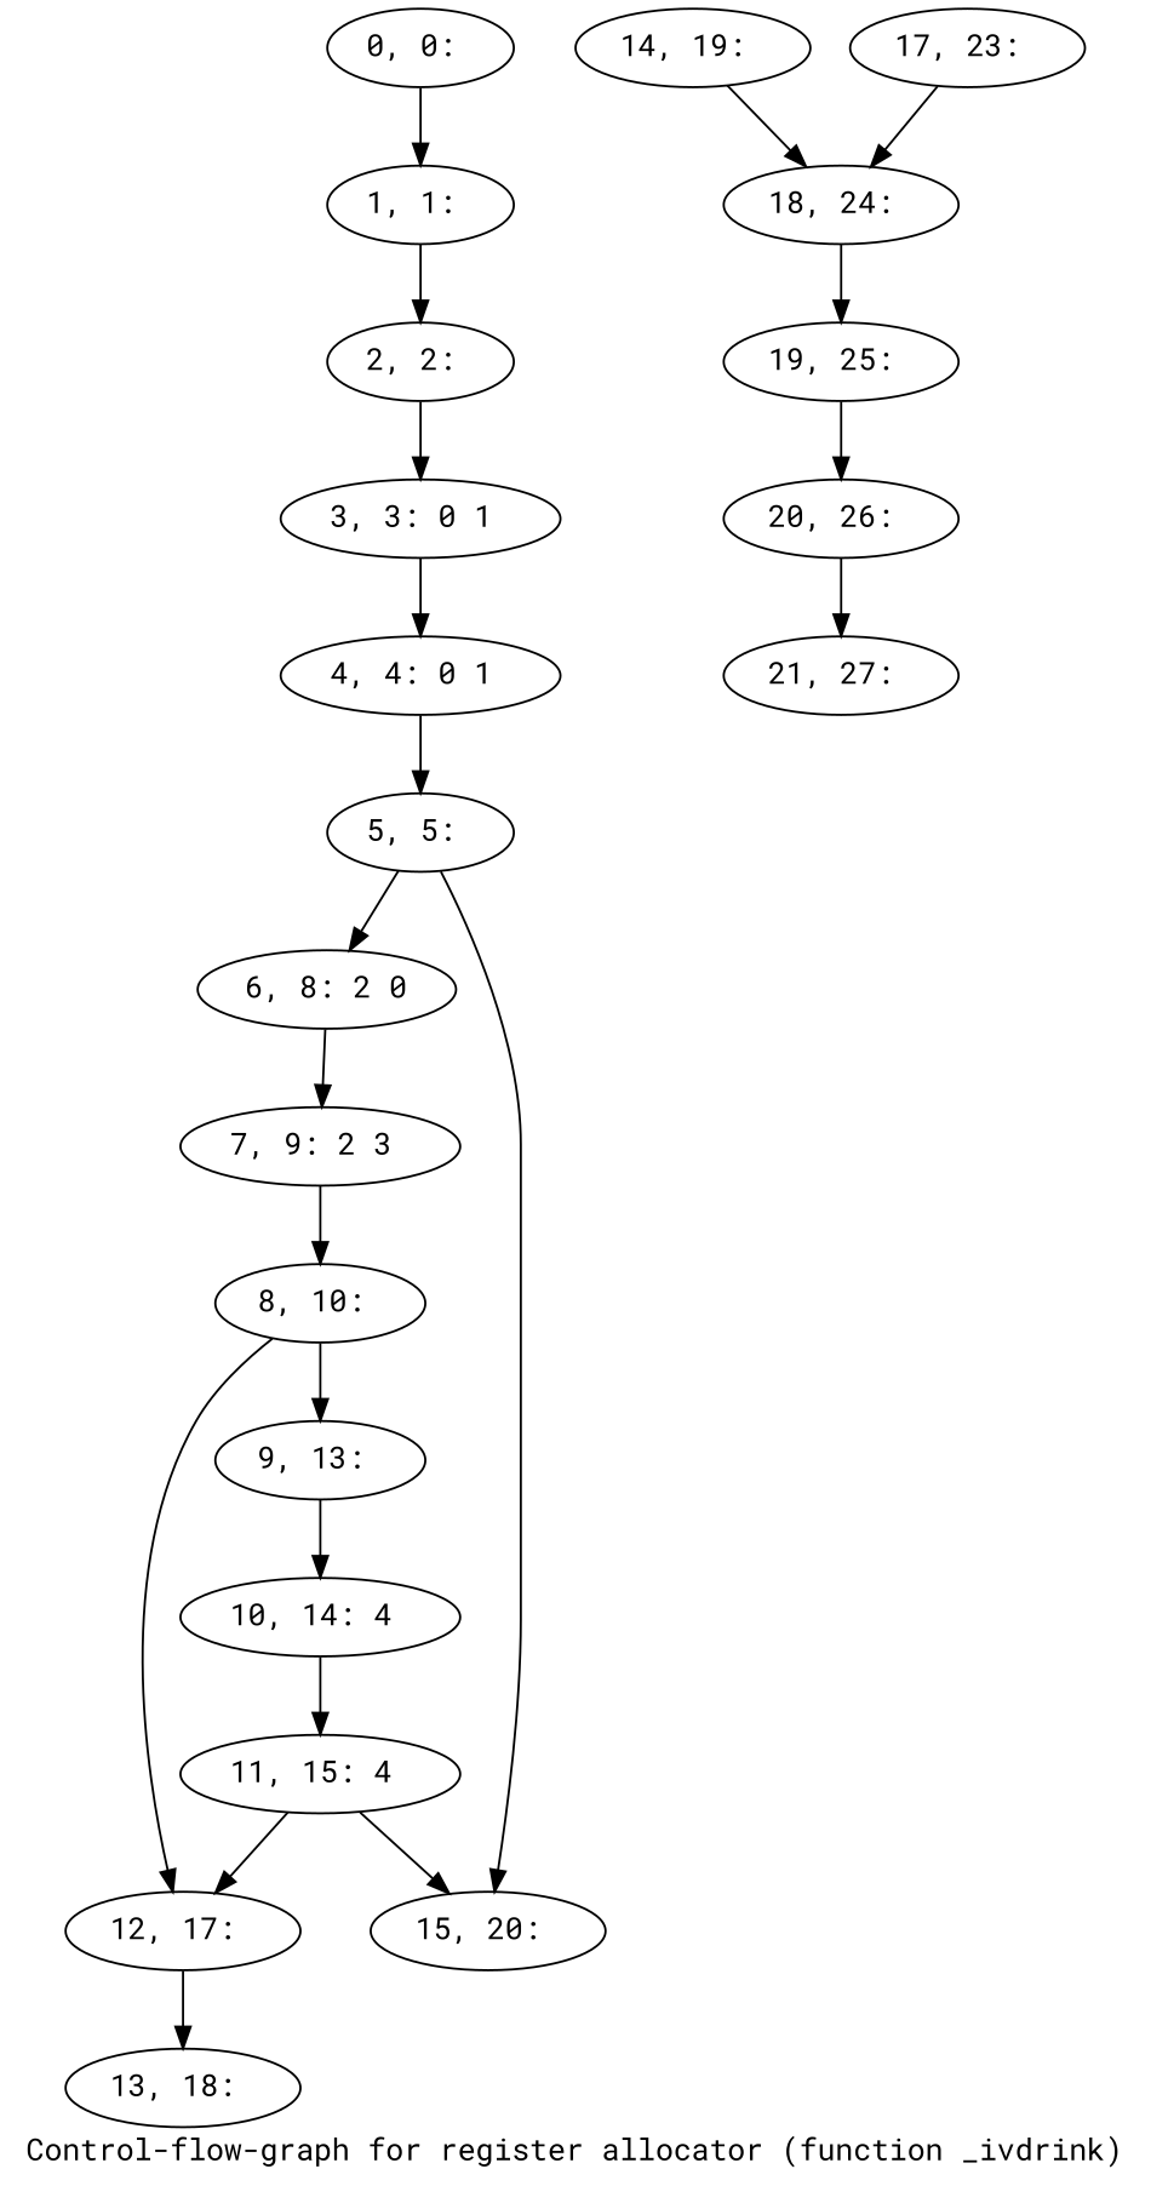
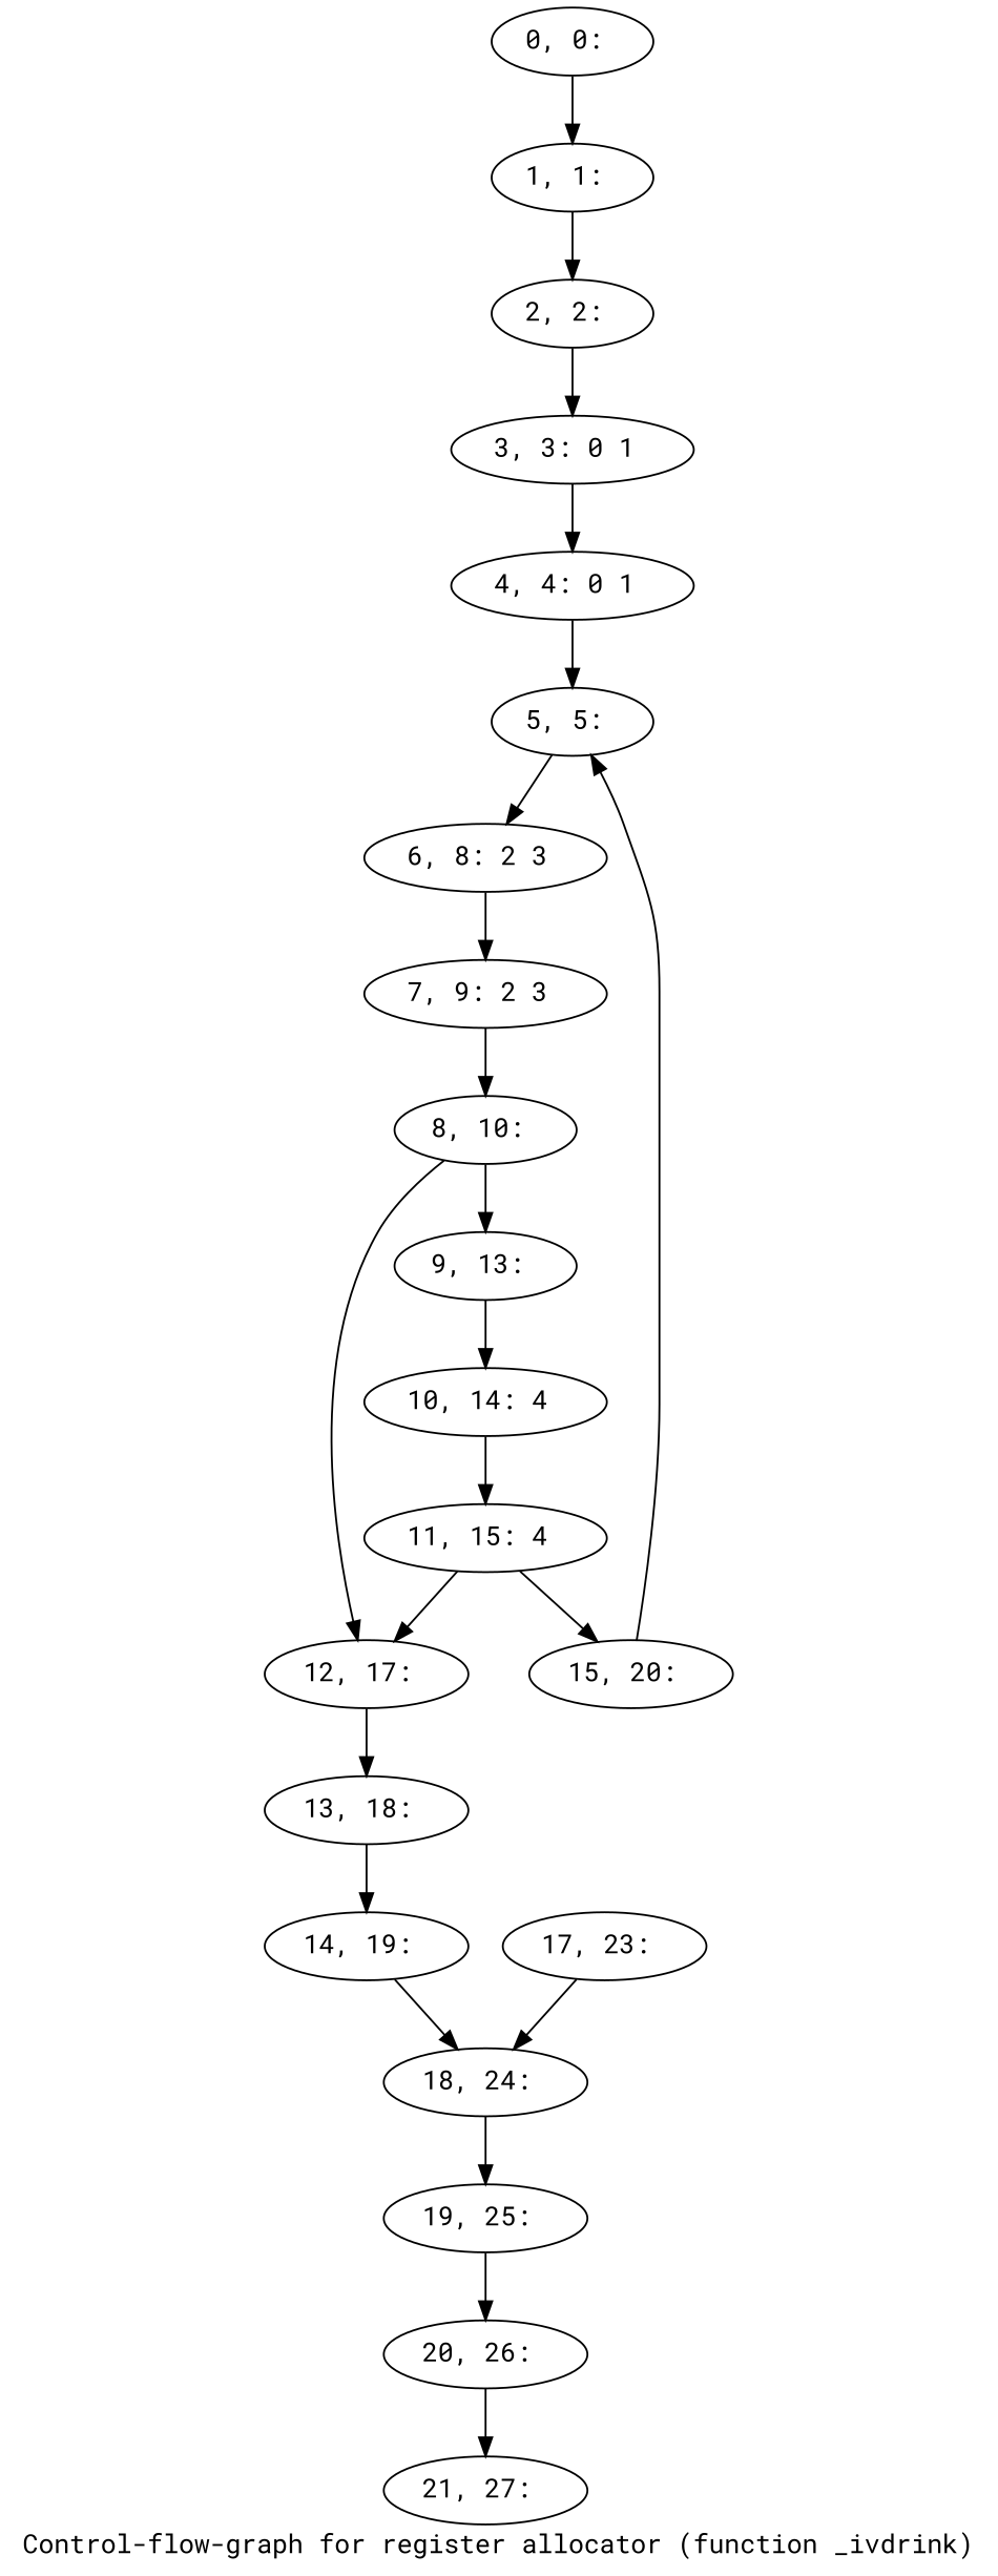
  digraph {
    fontname="Roboto Mono"
    label="Control-flow-graph for register allocator (function _ivdrink)"
    node [fontname="Roboto Mono"]
    edge [fontname="Roboto Mono"]
    n1 [label="0, 0: "]
    n2 [label="1, 1: "]
    n3 [label="2, 2: "]
    n4 [label="3, 3: 0 1 "]
    n5 [label="4, 4: 0 1 "]
    n6 [label="5, 5: "]
-   n7 [label="6, 8: 2 0"]
+   n7 [label="6, 8: 2 3 "]
    n8 [label="15, 20: "]
    n9 [label="7, 9: 2 3 "]
    n10 [label="8, 10: "]
    n11 [label="9, 13: "]
    n12 [label="12, 17: "]
    n13 [label="10, 14: 4 "]
    n14 [label="13, 18: "]
    n15 [label="11, 15: 4 "]
    n16 [label="14, 19: "]
    n17 [label="18, 24: "]
    n18 [label="19, 25: "]
    n19 [label="17, 23: "]
    n20 [label="20, 26: "]
    n21 [label="21, 27: "]
    n1 -> n2
    n2 -> n3
    n3 -> n4
    n4 -> n5
    n5 -> n6
    n6 -> n7
-   n6 -> n8
+   n8 -> n6
    n7 -> n9
    n9 -> n10
    n10 -> n11
    n10 -> n12
    n11 -> n13
    n12 -> n14
    n13 -> n15
+   n14 -> n16
    n15 -> n8
    n15 -> n12
    n16 -> n17
    n17 -> n18
    n18 -> n20
    n19 -> n17
    n20 -> n21
  }
